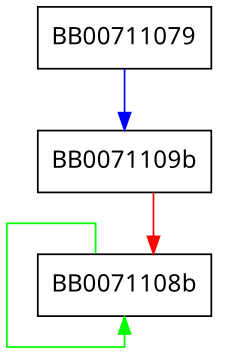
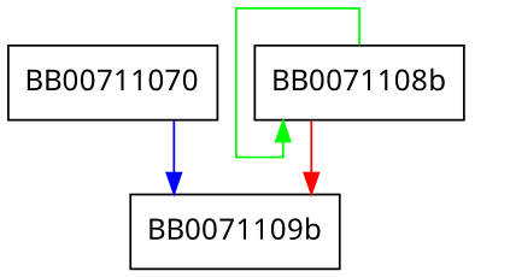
  digraph {
    fontname="Noto Sans"
    splines=ortho
    node [fontname="Noto Sans" shape=box]
    edge [fontname="Noto Sans"]
-   BB00711070 [label=BB00711079]
+   BB00711070
    BB0071109b
    BB0071108b
    BB00711070 -> BB0071109b [color=blue]
-   BB0071109b -> BB0071108b [color=red]
+   BB0071108b -> BB0071109b [color=red]
    BB0071108b -> BB0071108b [color=green]
  }
